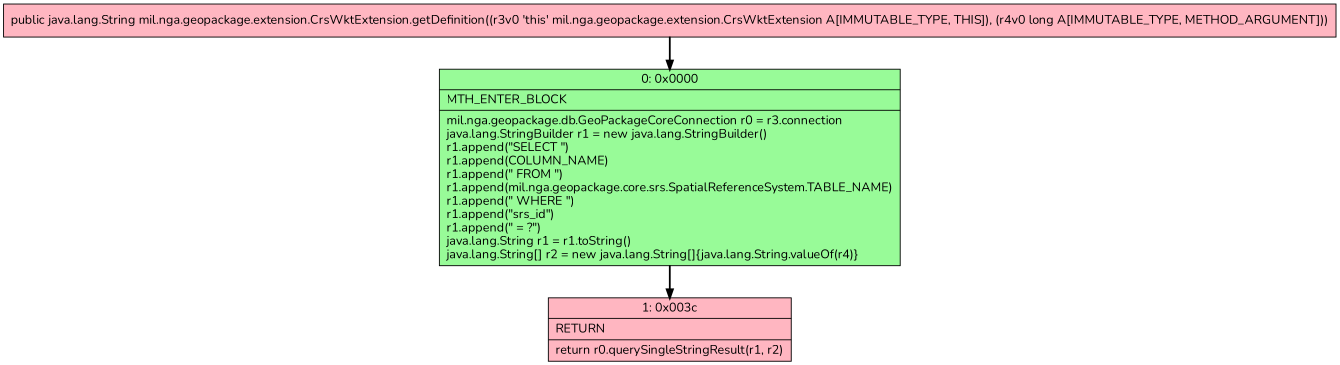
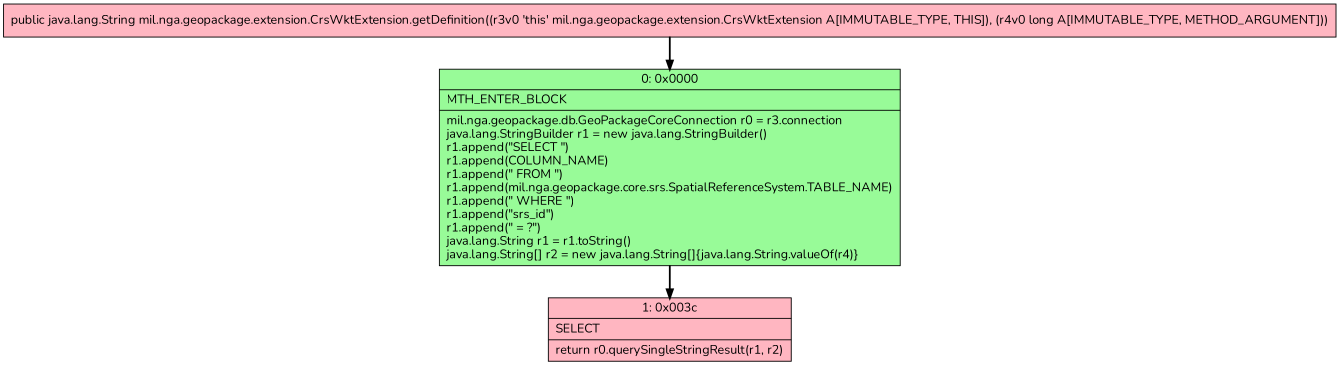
  digraph {
    fontname=Nunito
    node [shape=record style=filled fillcolor=lightpink fontname=Nunito]
    edge [style=bold fontname=Nunito]
    n1 [label="{0\:\ 0x0000|MTH_ENTER_BLOCK\l|mil.nga.geopackage.db.GeoPackageCoreConnection r0 = r3.connection\ljava.lang.StringBuilder r1 = new java.lang.StringBuilder()\lr1.append(\"SELECT \")\lr1.append(COLUMN_NAME)\lr1.append(\" FROM \")\lr1.append(mil.nga.geopackage.core.srs.SpatialReferenceSystem.TABLE_NAME)\lr1.append(\" WHERE \")\lr1.append(\"srs_id\")\lr1.append(\" = ?\")\ljava.lang.String r1 = r1.toString()\ljava.lang.String[] r2 = new java.lang.String[]\{java.lang.String.valueOf(r4)\}\l}" fillcolor=palegreen]
-   n2 [label="{1\:\ 0x003c|RETURN\l|return r0.querySingleStringResult(r1, r2)\l}"]
+   n2 [label="{1\:\ 0x003c|SELECT\l|return r0.querySingleStringResult(r1, r2)\l}"]
    n3 [label="{public java.lang.String mil.nga.geopackage.extension.CrsWktExtension.getDefinition((r3v0 'this' mil.nga.geopackage.extension.CrsWktExtension A[IMMUTABLE_TYPE, THIS]), (r4v0 long A[IMMUTABLE_TYPE, METHOD_ARGUMENT])) }"]
    n1 -> n2
    n3 -> n1
  }
